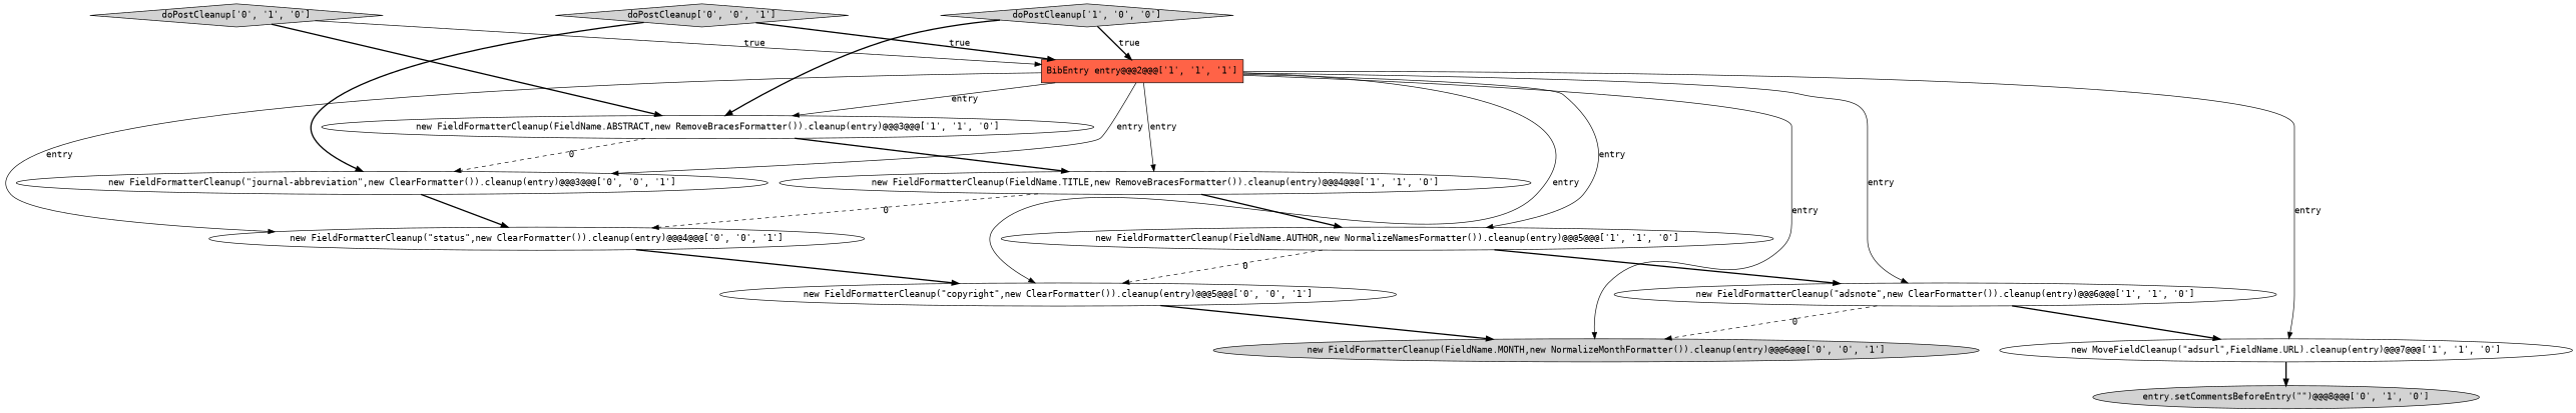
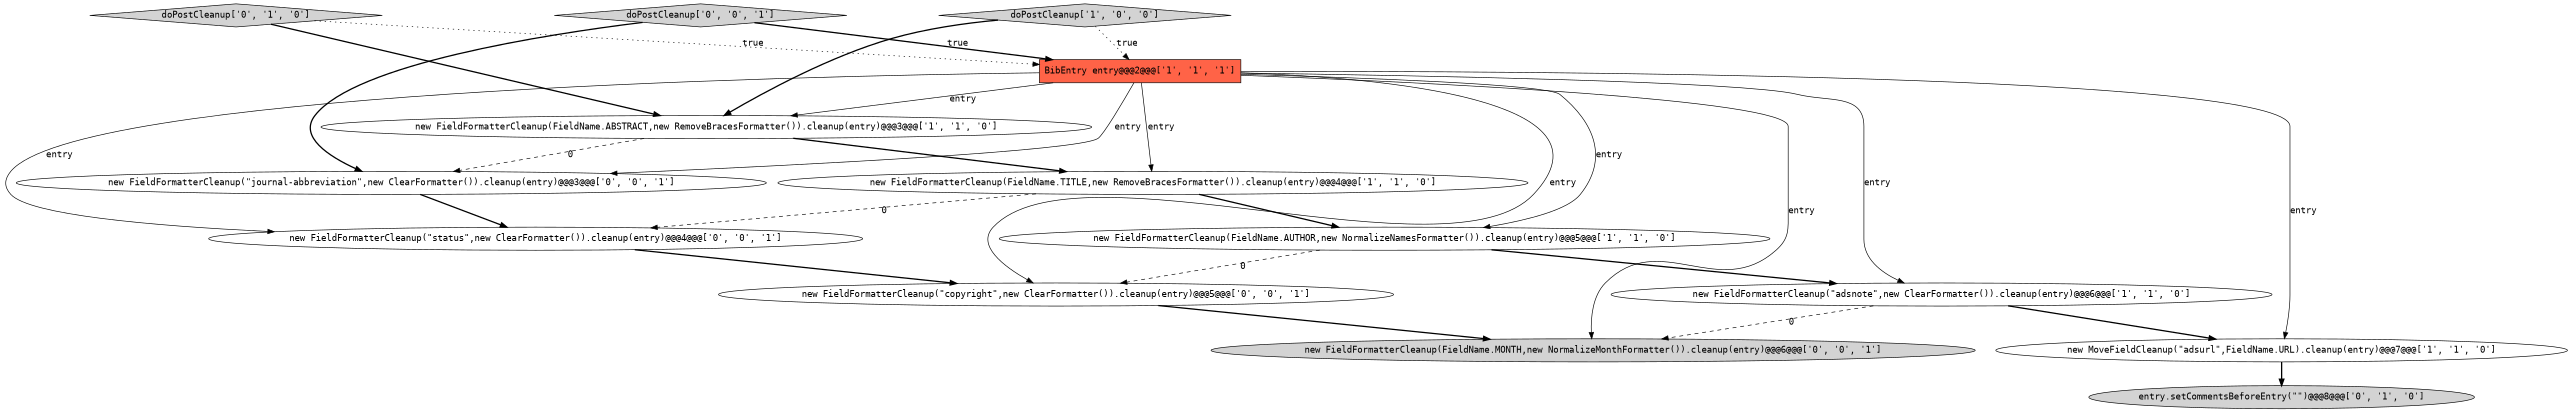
  digraph {
    fontname="DejaVu Sans Mono"
    node [fillcolor=white fontname="DejaVu Sans Mono" shape=ellipse style=filled]
    edge [fontname="DejaVu Sans Mono" style=bold]
    n1 [fillcolor=tomato label="BibEntry entry@@@2@@@['1', '1', '1']" shape=box]
    n2 [label="new MoveFieldCleanup(\"adsurl\",FieldName.URL).cleanup(entry)@@@7@@@['1', '1', '0']"]
    n3 [label="new FieldFormatterCleanup(\"adsnote\",new ClearFormatter()).cleanup(entry)@@@6@@@['1', '1', '0']"]
    n4 [label="new FieldFormatterCleanup(FieldName.ABSTRACT,new RemoveBracesFormatter()).cleanup(entry)@@@3@@@['1', '1', '0']"]
    n5 [label="new FieldFormatterCleanup(\"copyright\",new ClearFormatter()).cleanup(entry)@@@5@@@['0', '0', '1']"]
    n6 [label="new FieldFormatterCleanup(FieldName.TITLE,new RemoveBracesFormatter()).cleanup(entry)@@@4@@@['1', '1', '0']"]
    n7 [label="new FieldFormatterCleanup(\"journal-abbreviation\",new ClearFormatter()).cleanup(entry)@@@3@@@['0', '0', '1']"]
    n8 [fillcolor=lightgray label="new FieldFormatterCleanup(FieldName.MONTH,new NormalizeMonthFormatter()).cleanup(entry)@@@6@@@['0', '0', '1']"]
    n9 [label="new FieldFormatterCleanup(FieldName.AUTHOR,new NormalizeNamesFormatter()).cleanup(entry)@@@5@@@['1', '1', '0']"]
    n10 [label="new FieldFormatterCleanup(\"status\",new ClearFormatter()).cleanup(entry)@@@4@@@['0', '0', '1']"]
    n11 [fillcolor=lightgray label="entry.setCommentsBeforeEntry(\"\")@@@8@@@['0', '1', '0']"]
    n12 [fillcolor=lightgray label="doPostCleanup['0', '1', '0']" shape=diamond]
    n13 [fillcolor=lightgray label="doPostCleanup['0', '0', '1']" shape=diamond]
    n14 [fillcolor=lightgray label="doPostCleanup['1', '0', '0']" shape=diamond]
    n1 -> n2 [label=entry style=solid]
    n1 -> n3 [label=entry style=solid]
    n1 -> n4 [label=entry style=solid]
    n1 -> n5 [label=entry style=solid]
    n1 -> n6 [label=entry style=solid]
    n1 -> n7 [label=entry style=solid]
    n1 -> n8 [label=entry style=solid]
    n1 -> n9 [label=entry style=solid]
    n1 -> n10 [label=entry style=solid]
    n2 -> n11
    n3 -> n2
    n3 -> n8 [label=0 style=dashed]
    n4 -> n6
    n4 -> n7 [label=0 style=dashed]
    n5 -> n8
    n6 -> n9
    n6 -> n10 [label=0 style=dashed]
    n7 -> n10
    n9 -> n3
    n9 -> n5 [label=0 style=dashed]
    n10 -> n5
-   n12 -> n1 [label=true style=solid]
+   n12 -> n1 [label=true style=dotted]
    n12 -> n4
    n13 -> n1 [label=true]
    n13 -> n7
-   n14 -> n1 [label=true]
+   n14 -> n1 [label=true style=dotted]
    n14 -> n4
  }
